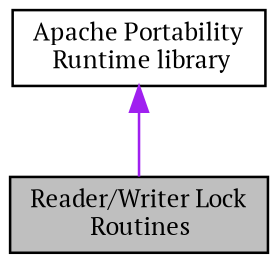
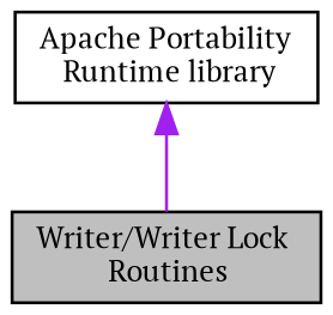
  digraph {
    rankdir=TB
    fontname="PT Serif"
    node [color=black fontname="PT Serif" fontsize=10 shape=box style=filled]
-   n1 [fillcolor=grey75 fontcolor=black height=0.2 label="Reader/Writer Lock\l Routines" width=0.4]
+   n1 [fillcolor=grey75 fontcolor=black height=0.2 label="Writer/Writer Lock\l Routines" width=0.4]
    n2 [fillcolor=white height=0.2 label="Apache Portability\l Runtime library" width=0.4]
    n2 -> n1 [dir=back fontname="PT Serif" fontsize=10 labelfontname=Helvetica labelfontsize=10 shape=plaintext style=solid color=purple]
  }
